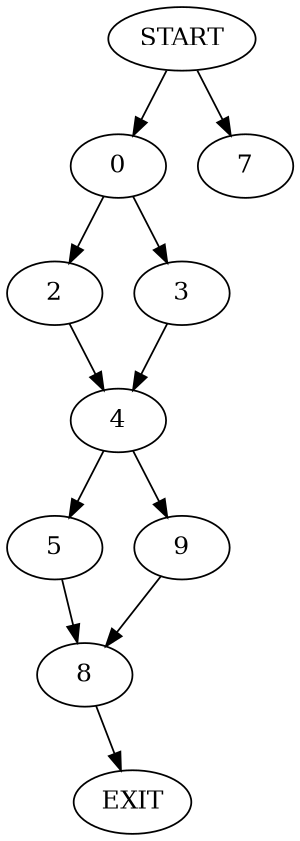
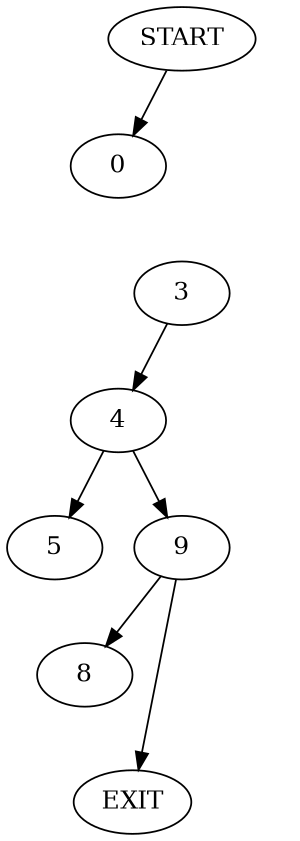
  digraph {
    n1 [label=START]
    n2 [label=0]
-   7
-   2
    3
    n6 [label=EXIT]
    4
    5
    n9 [label=9]
    8
    n1 -> n2
-   n1 -> 7
-   n2 -> 2
-   n2 -> 3
-   2 -> 4
    3 -> 4
    4 -> 5
    4 -> n9
-   5 -> 8
    n9 -> 8
-   8 -> n6
+   n9 -> n6
  }
